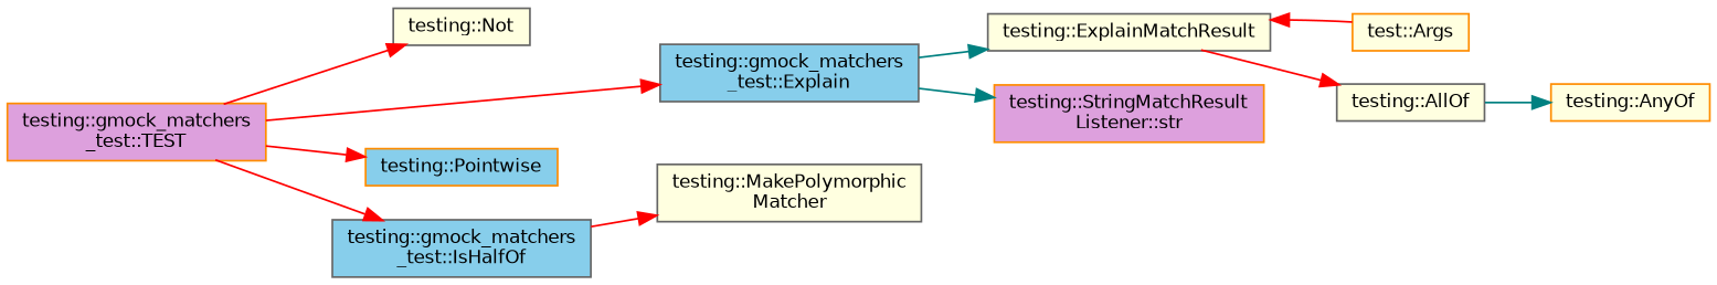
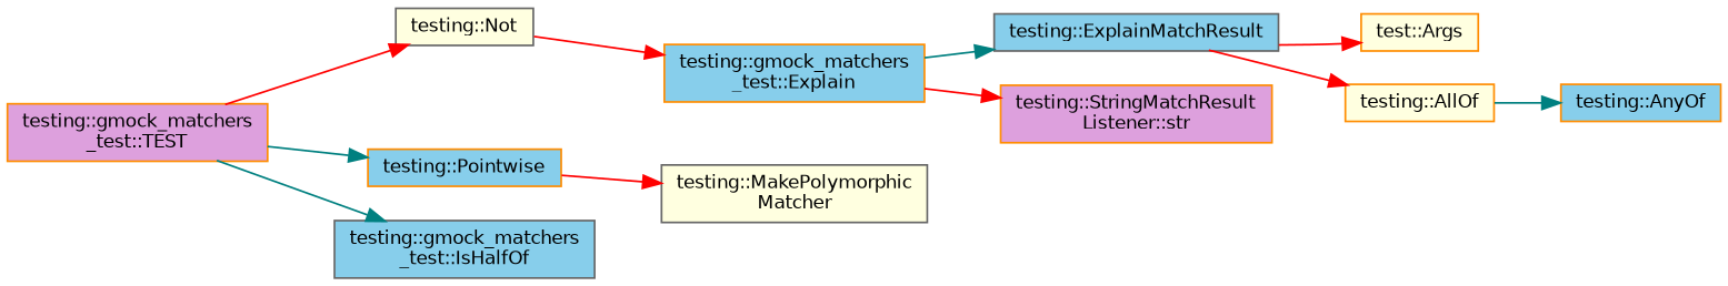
  digraph {
    rankdir=LR
    node [color=gray40 fillcolor=lightyellow fontname=Helvetica fontsize=10 shape=record style=filled]
    edge [color=red fontname=Helvetica fontsize=10 labelfontname=Helvetica labelfontsize=10 style=solid]
    n1 [color=darkorange fillcolor=plum fontcolor=black height=0.2 label="testing::gmock_matchers\l_test::TEST" width=0.4]
    n2 [height=0.2 label="testing::Not" width=0.4]
    n3 [color=darkorange fillcolor=skyblue height=0.2 label="testing::Pointwise" width=0.4]
    n4 [fillcolor=skyblue height=0.2 label="testing::gmock_matchers\l_test::IsHalfOf" width=0.4]
-   n5 [fillcolor=skyblue height=0.2 label="testing::gmock_matchers\l_test::Explain" width=0.4]
+   n5 [color=darkorange fillcolor=skyblue height=0.2 label="testing::gmock_matchers\l_test::Explain" width=0.4]
    n6 [height=0.2 label="testing::MakePolymorphic\lMatcher" width=0.4]
-   n7 [height=0.2 label="testing::ExplainMatchResult" width=0.4]
+   n7 [fillcolor=skyblue height=0.2 label="testing::ExplainMatchResult" width=0.4]
    n8 [color=darkorange fillcolor=plum height=0.2 label="testing::StringMatchResult\lListener::str" width=0.4]
    n9 [color=darkorange height=0.2 label="test::Args" width=0.4]
-   n10 [height=0.2 label="testing::AllOf" width=0.4]
-   n11 [color=darkorange height=0.2 label="testing::AnyOf" width=0.4]
+   n10 [color=darkorange height=0.2 label="testing::AllOf" width=0.4]
+   n11 [color=darkorange fillcolor=skyblue height=0.2 label="testing::AnyOf" width=0.4]
    n1 -> n2
-   n1 -> n3
-   n1 -> n4
-   n1 -> n5
-   n4 -> n6
+   n1 -> n3 [color=teal]
+   n1 -> n4 [color=teal]
+   n2 -> n5
+   n3 -> n6
    n5 -> n7 [color=teal]
-   n5 -> n8 [color=teal]
-   n9 -> n7
+   n5 -> n8
+   n7 -> n9
    n7 -> n10
    n10 -> n11 [color=teal]
  }
